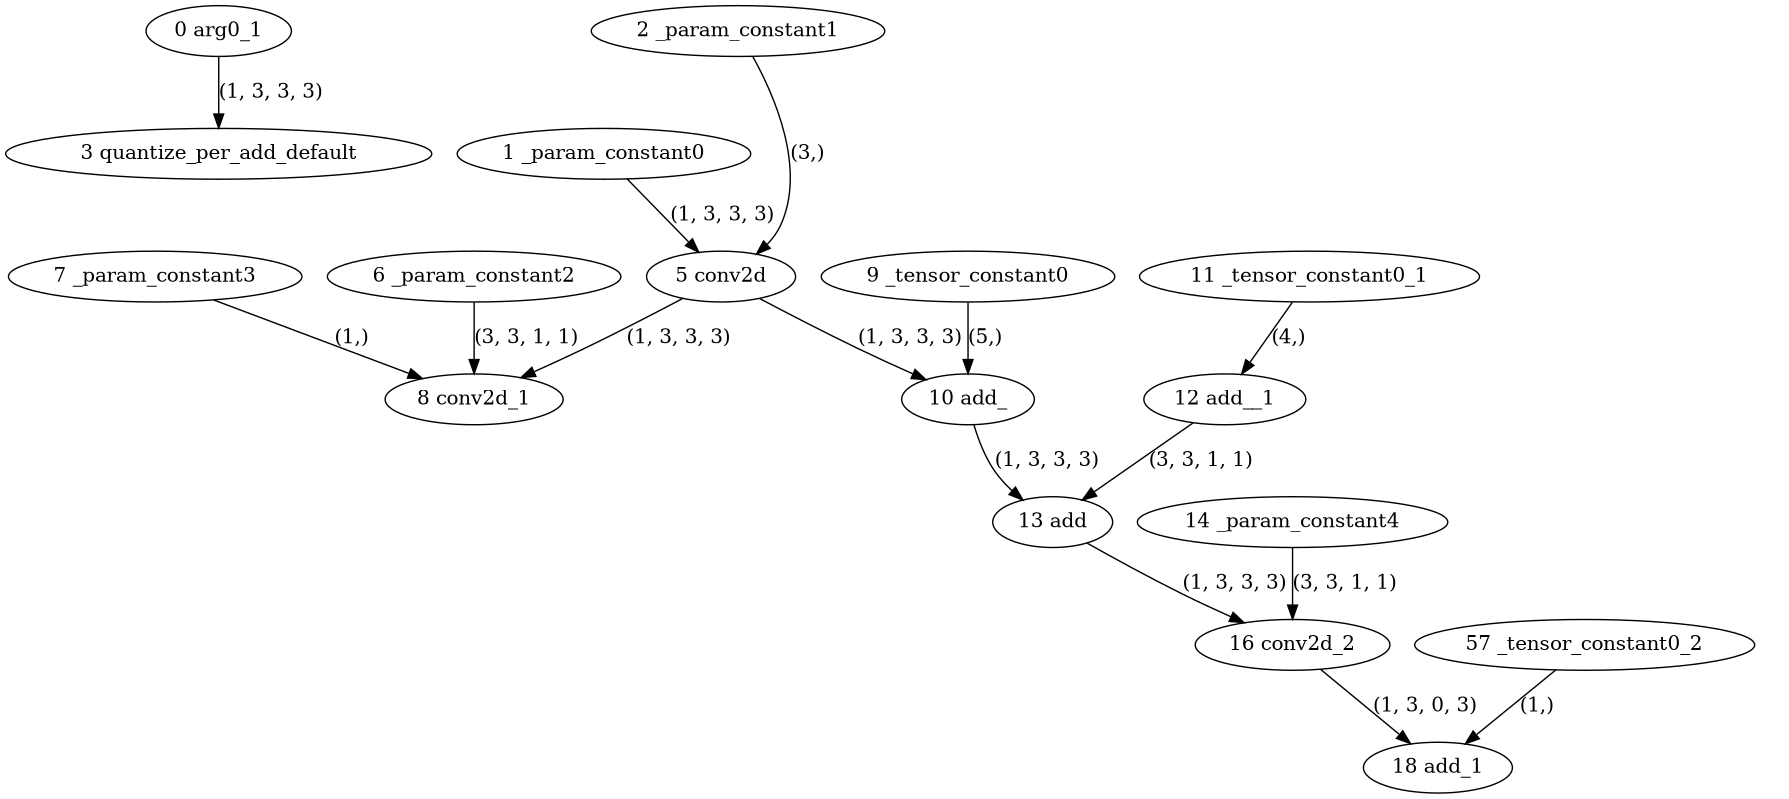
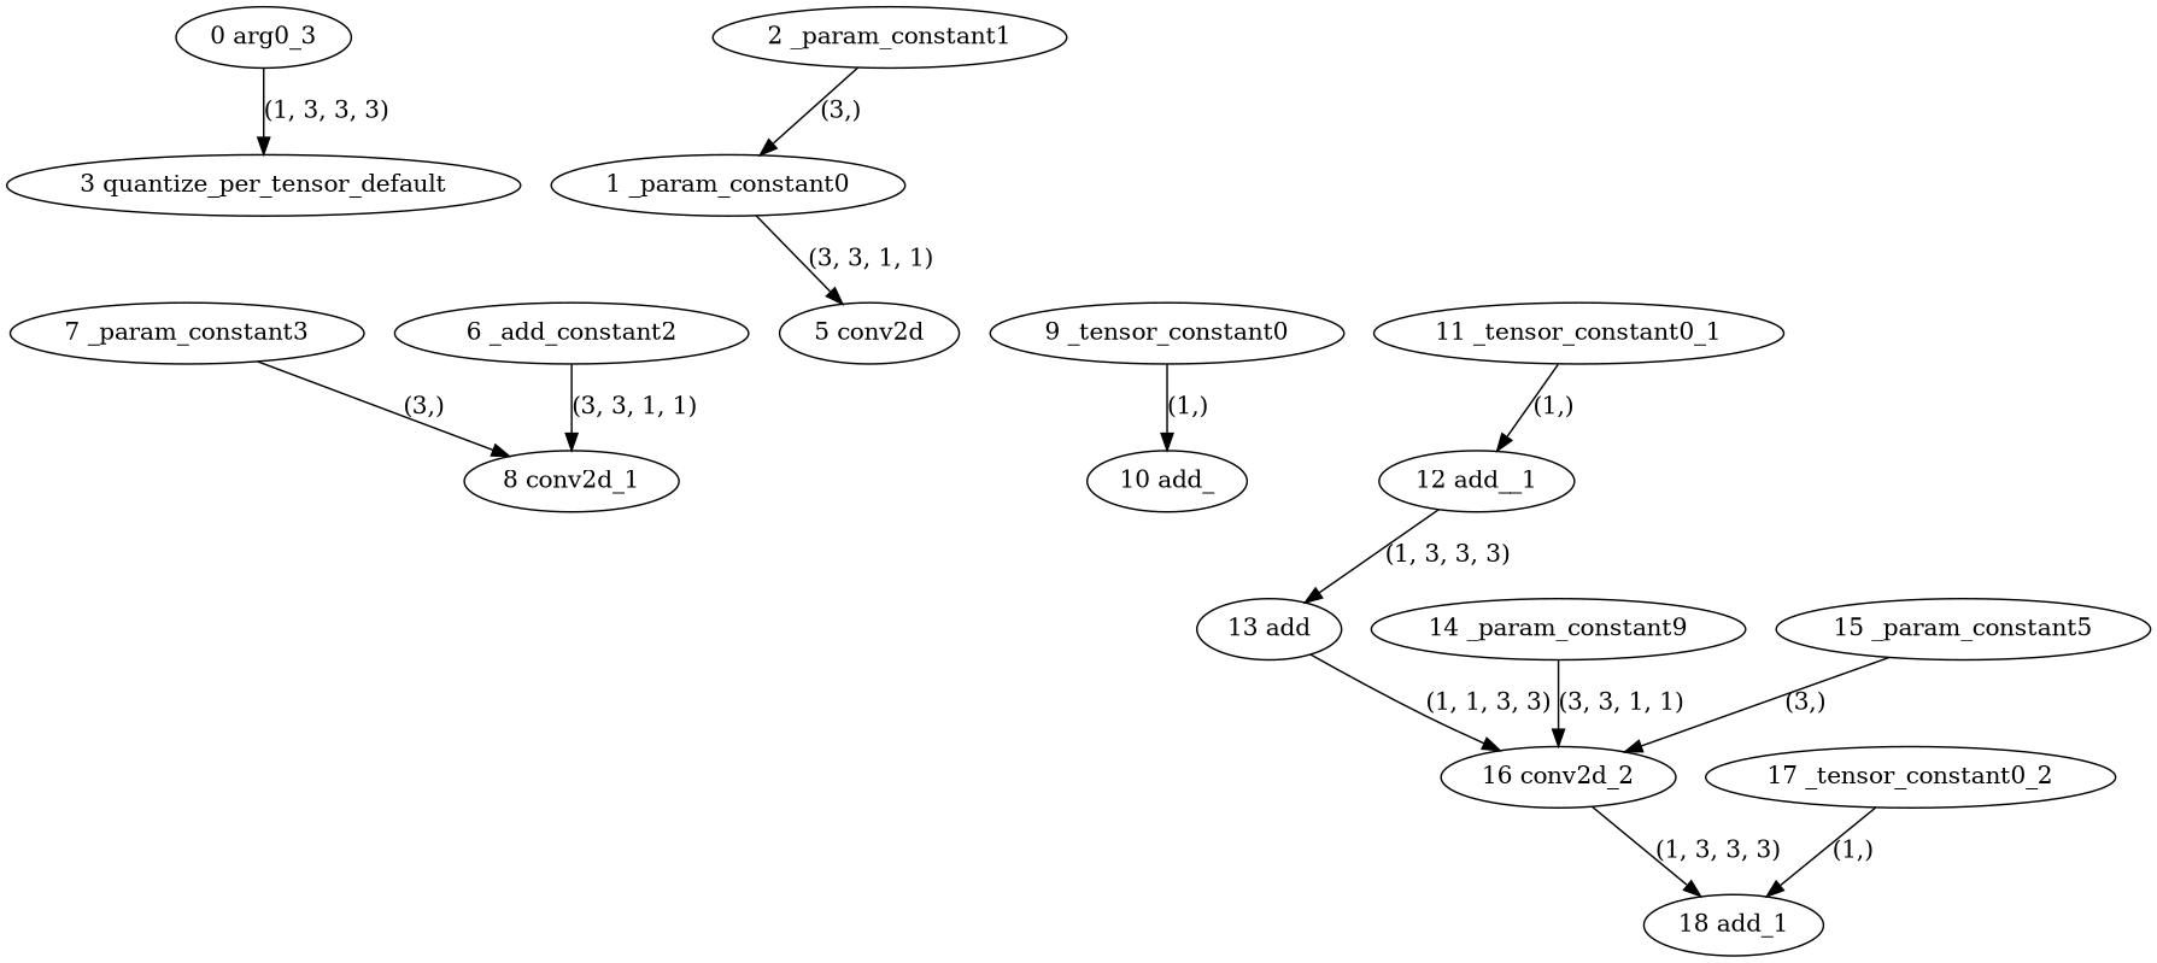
  strict digraph {
    node [type=get_attr]
    edge [style=solid]
-   "0 arg0_1" [type=input]
-   "3 quantize_per_tensor_default" [type=quantize_per_tensor label="3 quantize_per_add_default"]
+   "0 arg0_1" [type=input label="0 arg0_3"]
+   "3 quantize_per_tensor_default" [type=quantize_per_tensor]
    "5 conv2d" [type=conv2d]
    "1 _param_constant0"
    "8 conv2d_1" [type=conv2d]
    "10 add_" [type=add_]
    "2 _param_constant1"
    "13 add" [type=add]
-   "6 _param_constant2"
+   "6 _param_constant2" [label="6 _add_constant2"]
    "7 _param_constant3"
    "12 add__1" [type=add_]
    "9 _tensor_constant0"
    "16 conv2d_2" [type=conv2d]
    "11 _tensor_constant0_1"
    "18 add_1" [type=add]
-   "14 _param_constant4"
-   "17 _tensor_constant0_2" [label="57 _tensor_constant0_2"]
+   "14 _param_constant4" [label="14 _param_constant9"]
+   "15 _param_constant5"
+   "17 _tensor_constant0_2"
    "0 arg0_1" -> "3 quantize_per_tensor_default" [label="(1, 3, 3, 3)"]
-   "5 conv2d" -> "8 conv2d_1" [label="(1, 3, 3, 3)"]
-   "5 conv2d" -> "10 add_" [label="(1, 3, 3, 3)"]
-   "1 _param_constant0" -> "5 conv2d" [label="(1, 3, 3, 3)"]
-   "10 add_" -> "13 add" [label="(1, 3, 3, 3)"]
-   "2 _param_constant1" -> "5 conv2d" [label="(3,)"]
-   "13 add" -> "16 conv2d_2" [label="(1, 3, 3, 3)"]
+   "1 _param_constant0" -> "5 conv2d" [label="(3, 3, 1, 1)"]
+   "2 _param_constant1" -> "1 _param_constant0" [label="(3,)"]
+   "13 add" -> "16 conv2d_2" [label="(1, 1, 3, 3)"]
    "6 _param_constant2" -> "8 conv2d_1" [label="(3, 3, 1, 1)"]
-   "7 _param_constant3" -> "8 conv2d_1" [label="(1,)"]
-   "12 add__1" -> "13 add" [label="(3, 3, 1, 1)"]
-   "9 _tensor_constant0" -> "10 add_" [label="(5,)"]
-   "16 conv2d_2" -> "18 add_1" [label="(1, 3, 0, 3)"]
-   "11 _tensor_constant0_1" -> "12 add__1" [label="(4,)"]
+   "7 _param_constant3" -> "8 conv2d_1" [label="(3,)"]
+   "12 add__1" -> "13 add" [label="(1, 3, 3, 3)"]
+   "9 _tensor_constant0" -> "10 add_" [label="(1,)"]
+   "16 conv2d_2" -> "18 add_1" [label="(1, 3, 3, 3)"]
+   "11 _tensor_constant0_1" -> "12 add__1" [label="(1,)"]
    "14 _param_constant4" -> "16 conv2d_2" [label="(3, 3, 1, 1)"]
+   "15 _param_constant5" -> "16 conv2d_2" [label="(3,)"]
    "17 _tensor_constant0_2" -> "18 add_1" [label="(1,)"]
  }
